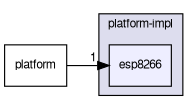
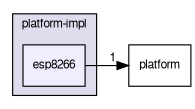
  digraph {
    compound=true
    rankdir=LR
    node [fontname=FreeSans fontsize=10 shape=box]
    n1 [fillcolor="#eeeeff" label=esp8266 pencolor=black style=filled]
    n2 [label=platform]
    subgraph cluster_1 {
      bgcolor="#ddddee"
      fontname=FreeSans
      fontsize=10
      label="platform-impl"
      pencolor=black
      n1
    }
-   n2 -> n1 [headlabel=1 labeldistance=1.5 labelfontname=FreeSans labelfontsize=10]
+   n1 -> n2 [headlabel=1 labeldistance=1.5 labelfontname=FreeSans labelfontsize=10]
  }
